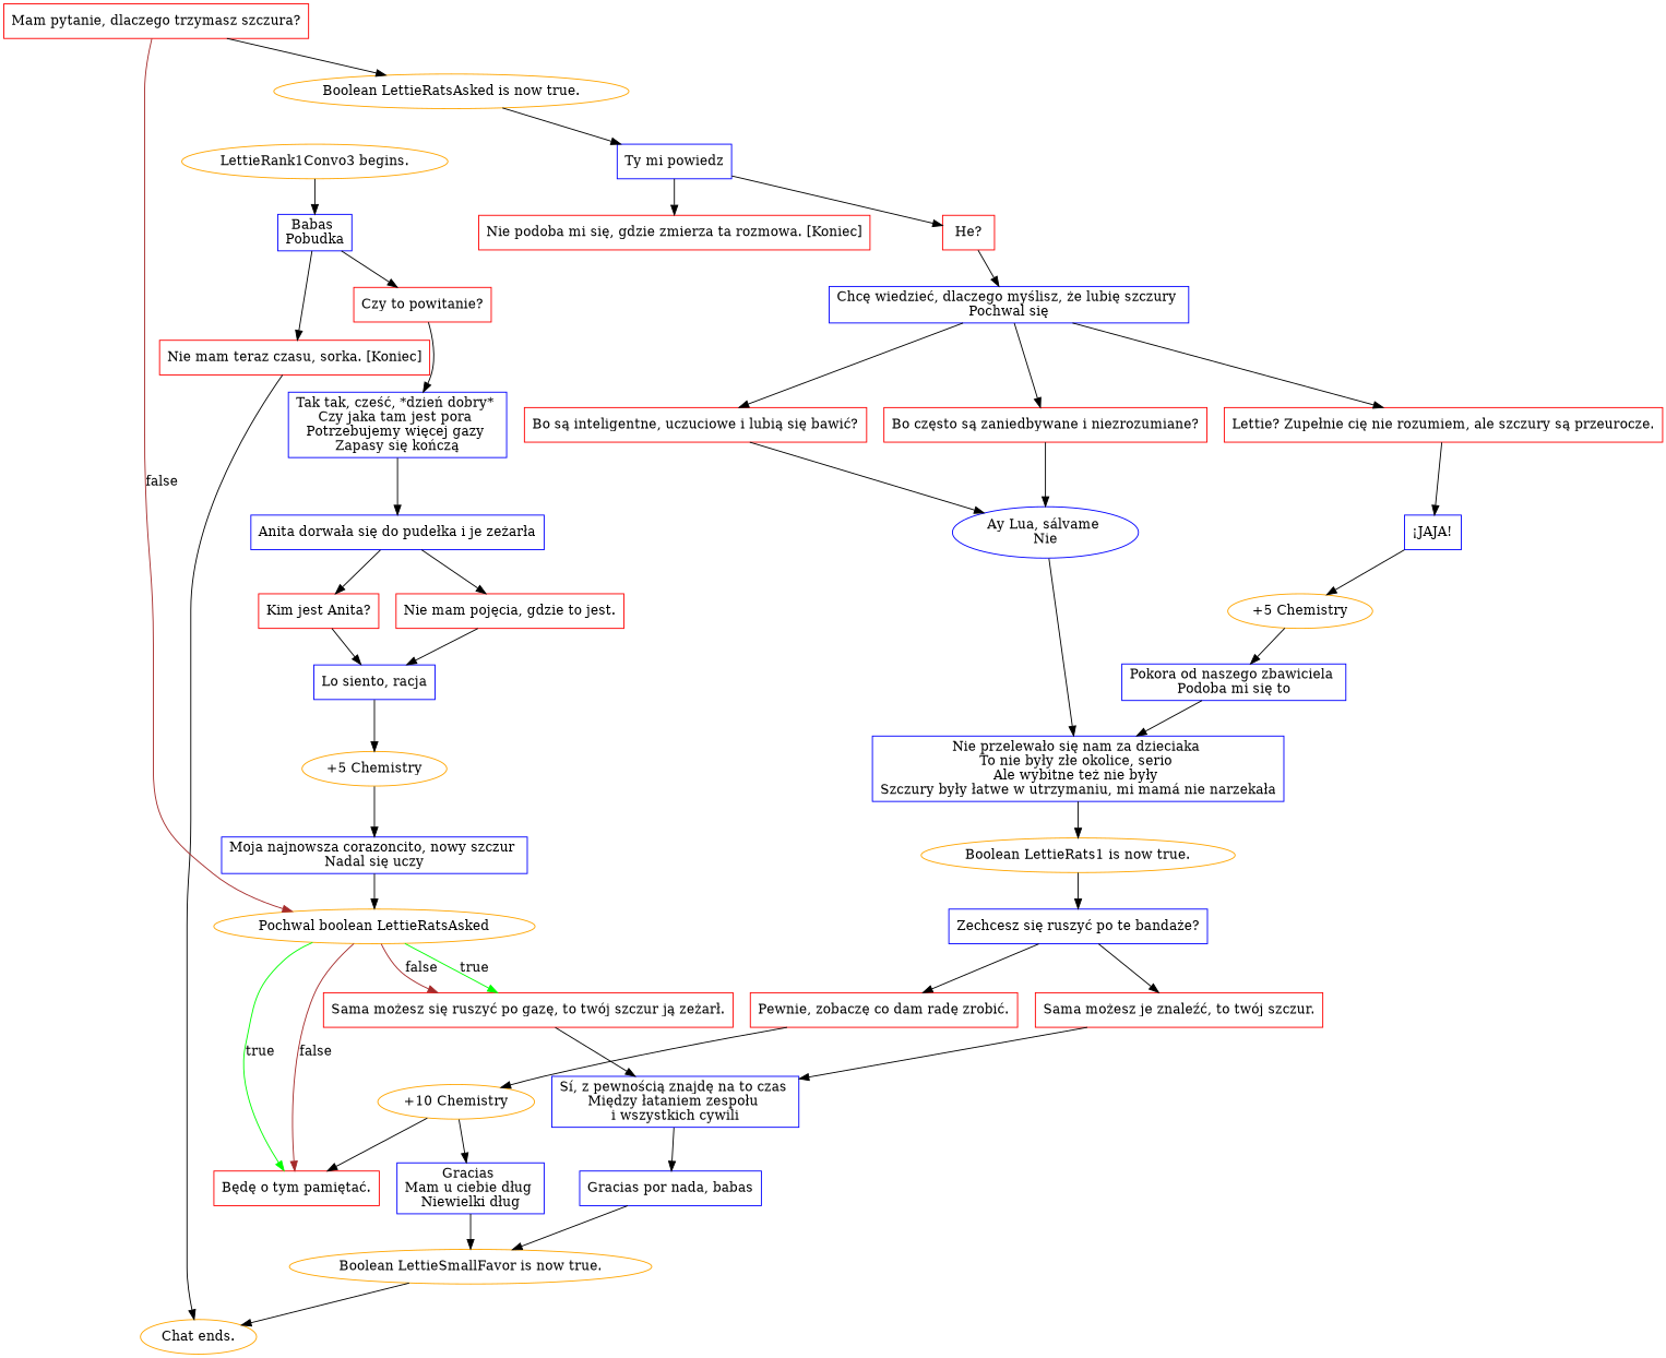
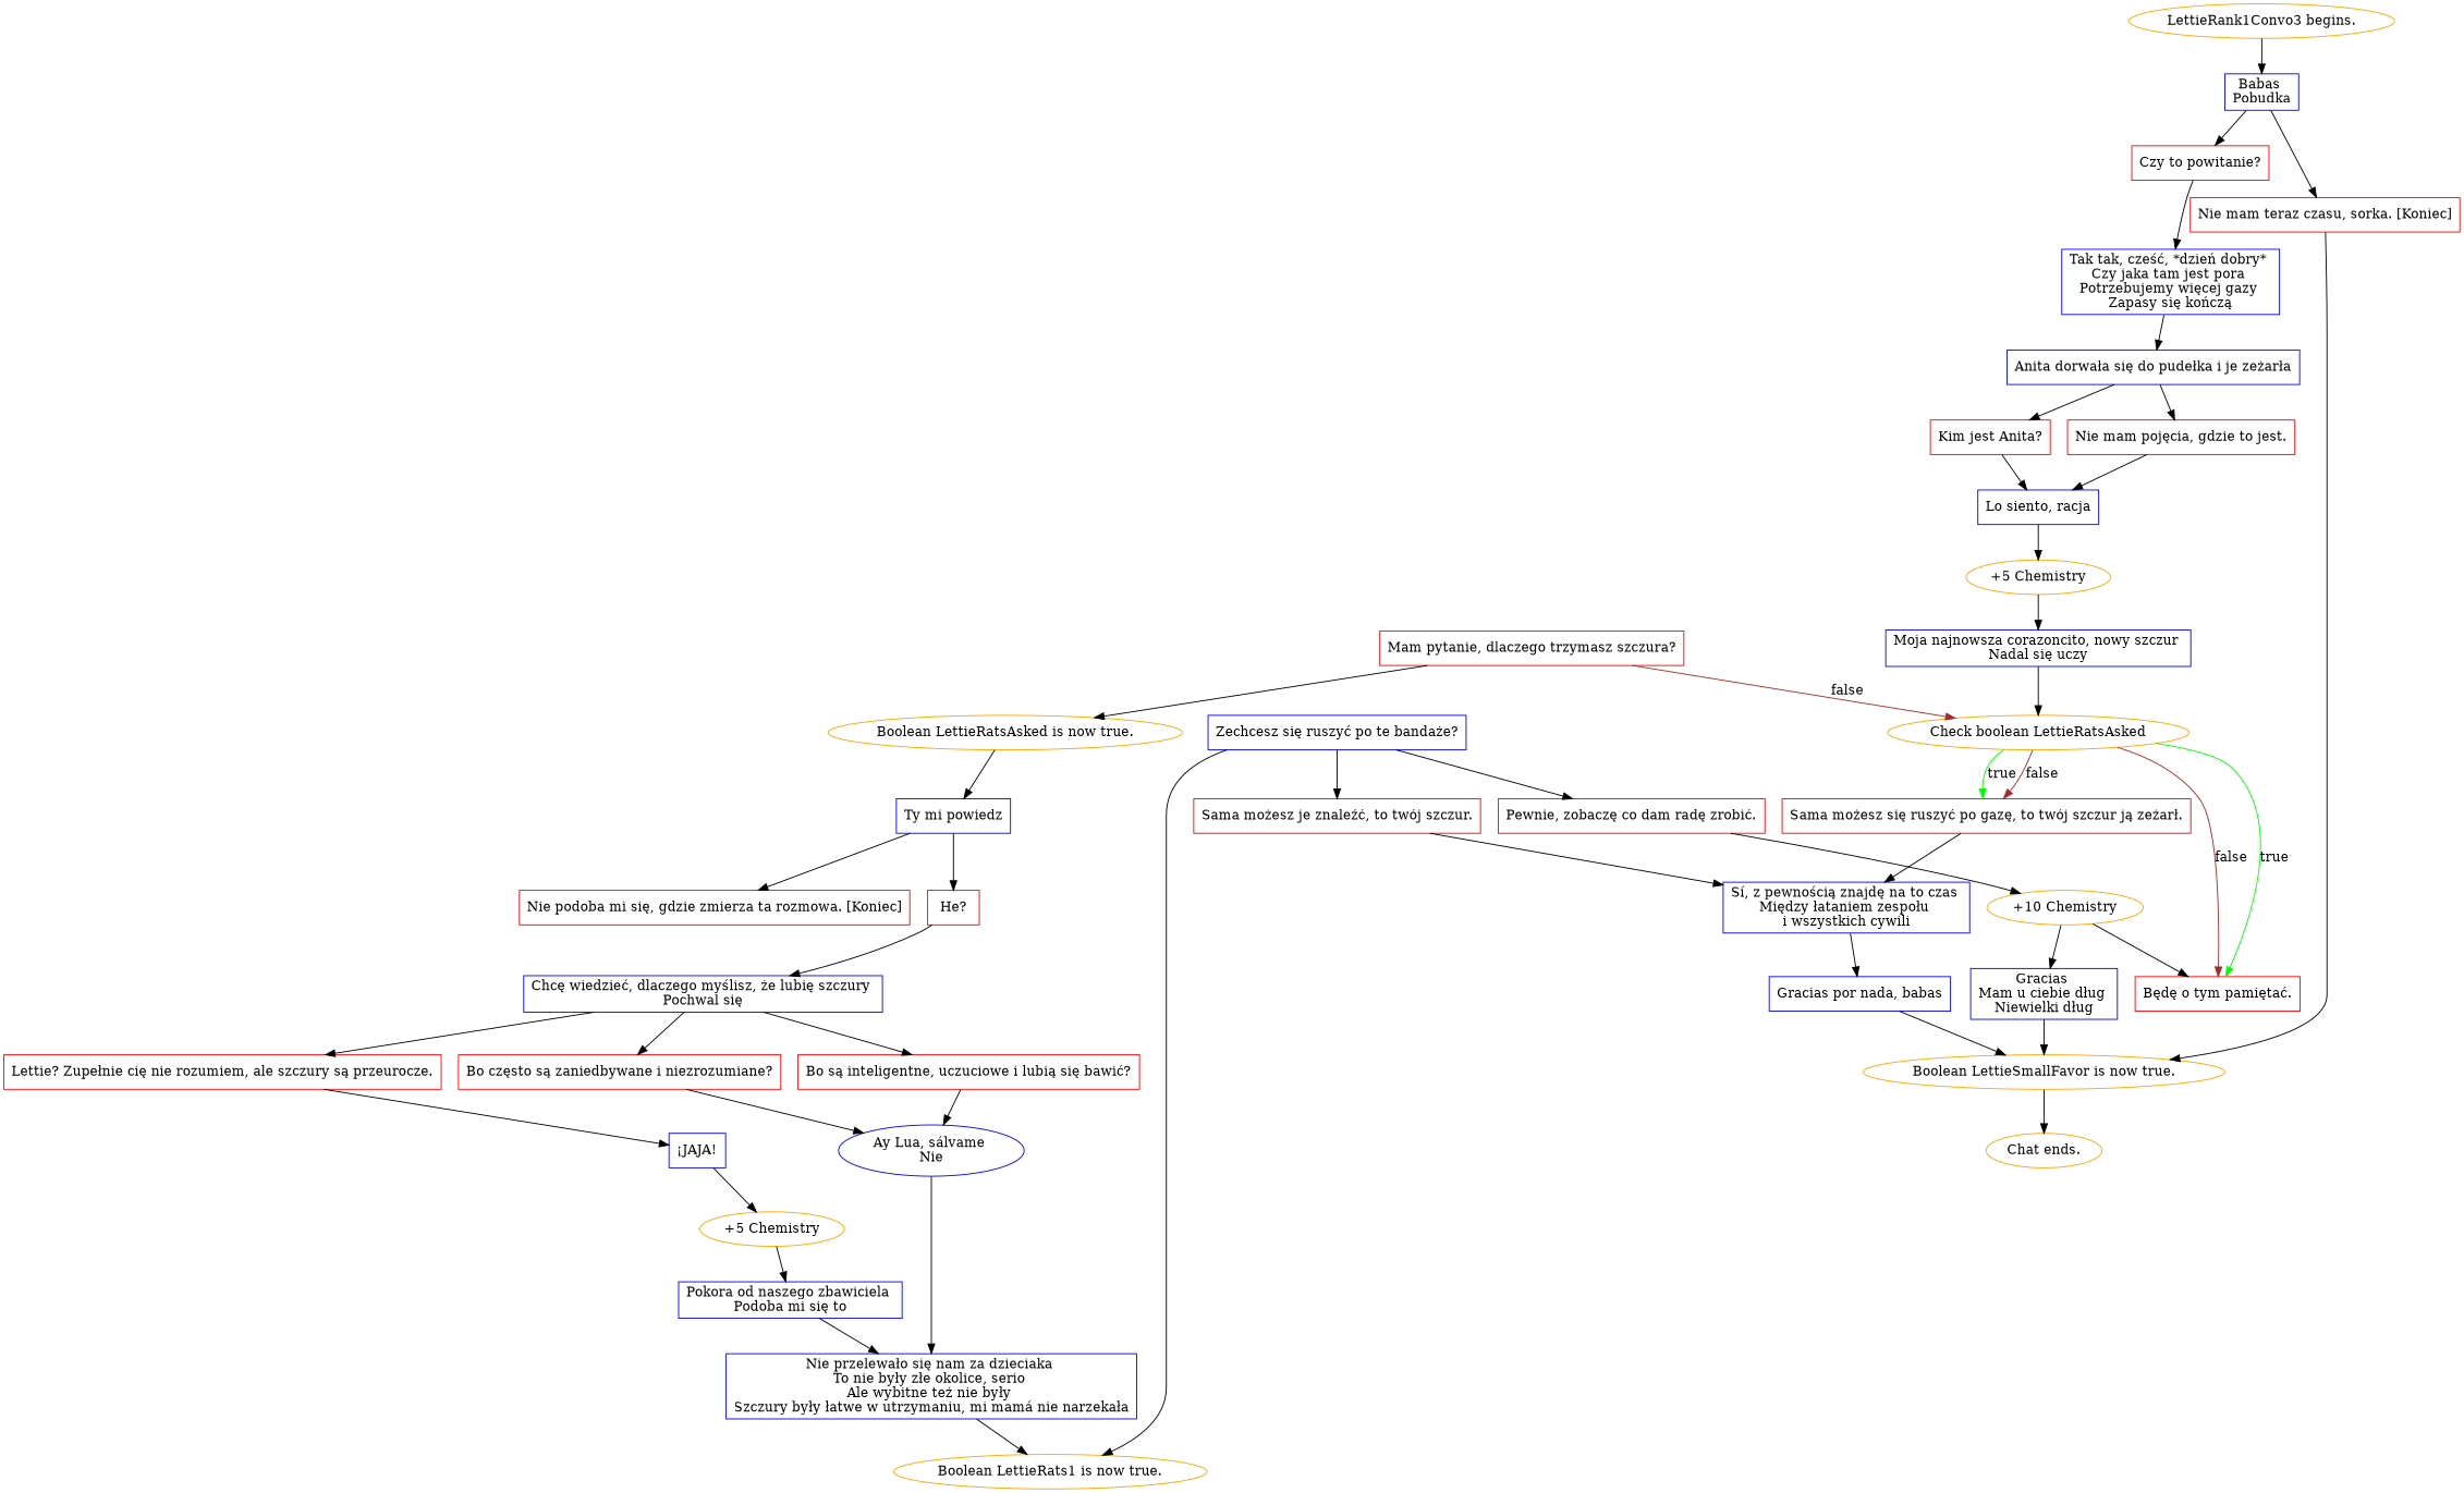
  digraph {
    node [color=blue shape=box]
    "LettieRank1Convo3 begins." [color=orange shape=""]
    n2 [label="Babas \nPobudka"]
    n3 [color=red label="Czy to powitanie?"]
    n4 [color=red label="Nie mam teraz czasu, sorka. [Koniec]"]
    n5 [label="Tak tak, cześć, *dzień dobry* \nCzy jaka tam jest pora \nPotrzebujemy więcej gazy \nZapasy się kończą"]
    "Chat ends." [color=orange shape=""]
    n7 [label="Anita dorwała się do pudełka i je zeżarła"]
    n8 [color=red label="Kim jest Anita?"]
    n9 [color=red label="Nie mam pojęcia, gdzie to jest."]
    n10 [label="Lo siento, racja"]
    n11 [color=orange label="+5 Chemistry" shape=""]
    n12 [label="Moja najnowsza corazoncito, nowy szczur \nNadal się uczy"]
-   n13 [color=orange label="Pochwal boolean LettieRatsAsked" shape=""]
+   n13 [color=orange label="Check boolean LettieRatsAsked" shape=""]
    n14 [color=red label="Będę o tym pamiętać."]
    n15 [color=red label="Sama możesz się ruszyć po gazę, to twój szczur ją zeżarł."]
    n16 [label="Sí, z pewnością znajdę na to czas \nMiędzy łataniem zespołu \ni wszystkich cywili"]
    n17 [color=red label="Mam pytanie, dlaczego trzymasz szczura?"]
    n18 [color=orange label="Boolean LettieRatsAsked is now true." shape=""]
    n19 [color=orange label="+10 Chemistry" shape=""]
    n20 [label="Gracias \nMam u ciebie dług \nNiewielki dług"]
    n21 [label="Gracias por nada, babas"]
    n22 [label="Ty mi powiedz"]
    n23 [color=orange label="Boolean LettieSmallFavor is now true." shape=""]
    n24 [color=red label="He?"]
    n25 [color=red label="Nie podoba mi się, gdzie zmierza ta rozmowa. [Koniec]"]
    n26 [label="Chcę wiedzieć, dlaczego myślisz, że lubię szczury \nPochwal się"]
    n27 [color=red label="Bo są inteligentne, uczuciowe i lubią się bawić?"]
    n28 [color=red label="Bo często są zaniedbywane i niezrozumiane?"]
    n29 [color=red label="Lettie? Zupełnie cię nie rozumiem, ale szczury są przeurocze."]
    n30 [label="Ay Lua, sálvame \nNie" shape=ellipse]
    n31 [label="¡JAJA!"]
    n32 [label="Nie przelewało się nam za dzieciaka \nTo nie były złe okolice, serio \nAle wybitne też nie były \nSzczury były łatwe w utrzymaniu, mi mamá nie narzekała"]
    n33 [color=orange label="+5 Chemistry" shape=""]
    n34 [color=orange label="Boolean LettieRats1 is now true." shape=""]
    n35 [label="Pokora od naszego zbawiciela \nPodoba mi się to"]
    n36 [label="Zechcesz się ruszyć po te bandaże?"]
    n37 [color=red label="Pewnie, zobaczę co dam radę zrobić."]
    n38 [color=red label="Sama możesz je znaleźć, to twój szczur."]
    "LettieRank1Convo3 begins." -> n2
    n2 -> n3
    n2 -> n4
    n3 -> n5
-   n4 -> "Chat ends."
+   n4 -> n23
    n5 -> n7
    n7 -> n8
    n7 -> n9
    n8 -> n10
    n9 -> n10
    n10 -> n11
    n11 -> n12
    n12 -> n13
    n13 -> n14 [color=green label=true]
    n13 -> n14 [color=brown label=false]
    n13 -> n15 [color=green label=true]
    n13 -> n15 [color=brown label=false]
    n15 -> n16
    n16 -> n21
    n17 -> n13 [color=brown label=false]
    n17 -> n18
    n18 -> n22
    n19 -> n14
    n19 -> n20
    n20 -> n23
    n21 -> n23
    n22 -> n24
    n22 -> n25
    n23 -> "Chat ends."
    n24 -> n26
    n26 -> n27
    n26 -> n28
    n26 -> n29
    n27 -> n30
    n28 -> n30
    n29 -> n31
    n30 -> n32
    n31 -> n33
    n32 -> n34
    n33 -> n35
-   n34 -> n36
+   n36 -> n34
    n35 -> n32
    n36 -> n37
    n36 -> n38
    n37 -> n19
    n38 -> n16
  }
